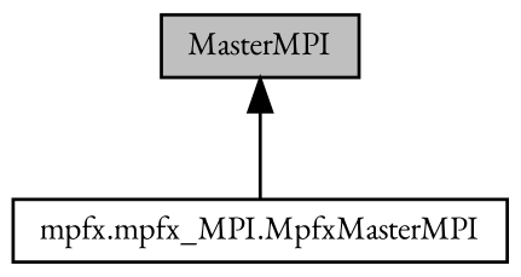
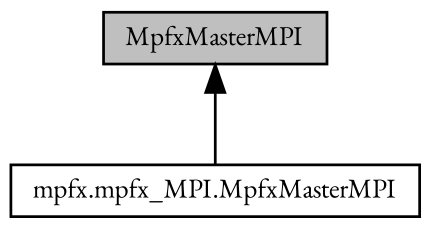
  digraph {
    fontname="EB Garamond"
    node [color=black fontname="EB Garamond" fontsize=10 shape=record style=filled]
-   n1 [fillcolor=grey75 fontcolor=black height=0.2 label=MasterMPI width=0.4]
+   n1 [fillcolor=grey75 fontcolor=black height=0.2 label=MpfxMasterMPI width=0.4]
    n2 [fillcolor=white height=0.2 label="mpfx.mpfx_MPI.MpfxMasterMPI" width=0.4]
    n1 -> n2 [color=black dir=back fontname="EB Garamond" fontsize=10 labelfontname=Helvetica labelfontsize=10 style=solid]
  }
